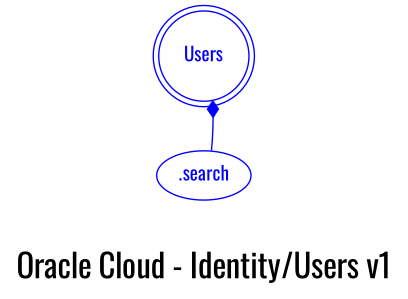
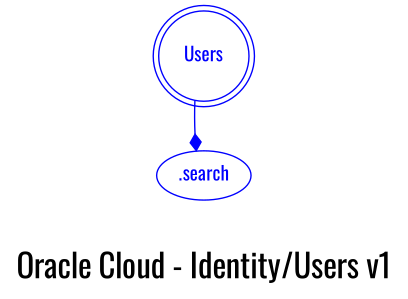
  digraph {
    fontsize=24
    label="Oracle Cloud - Identity/Users v1"
    splines=true
    fontname=Oswald
    node [color=blue fontcolor=blue fontname=Oswald]
    Users [shape=doublecircle]
    ".search" [shape=ellipse]
-   ".search" -> Users [arrowhead=diamond arrowtail=none color=blue fontcolor=blue fontname=Oswald]
+   Users -> ".search" [arrowhead=diamond arrowtail=none color=blue fontcolor=blue fontname=Oswald]
  }
